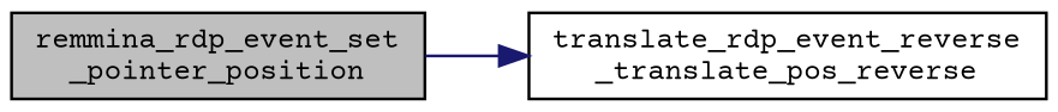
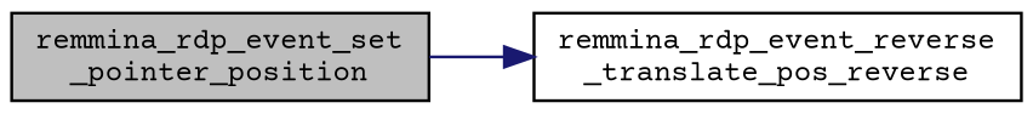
  digraph {
    rankdir=LR
    fontname="Courier Prime"
    node [color=black fontname="Courier Prime" fontsize=10 shape=record style=filled]
    n1 [fillcolor=grey75 fontcolor=black height=0.2 label="remmina_rdp_event_set\l_pointer_position" width=0.4]
-   n2 [fillcolor=white height=0.2 label="translate_rdp_event_reverse\l_translate_pos_reverse" width=0.4]
+   n2 [fillcolor=white height=0.2 label="remmina_rdp_event_reverse\l_translate_pos_reverse" width=0.4]
    n1 -> n2 [color=midnightblue fontname="Courier Prime" fontsize=10 labelfontname=Helvetica labelfontsize=10 style=solid]
  }
